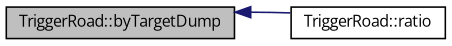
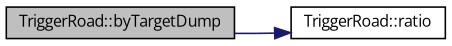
  digraph {
    rankdir=LR
    fontname="Open Sans"
    node [color=black fontname="Open Sans" fontsize=10 shape=record]
    n1 [fillcolor=grey75 fontcolor=black height=0.2 label="TriggerRoad::byTargetDump" style=filled width=0.4]
    n2 [height=0.2 label="TriggerRoad::ratio" width=0.4]
-   n2 -> n1 [color=midnightblue fontname="Open Sans" fontsize=10 labelfontname=FreeSans labelfontsize=10 style=solid]
+   n1 -> n2 [color=midnightblue fontname="Open Sans" fontsize=10 labelfontname=FreeSans labelfontsize=10 style=solid]
  }
